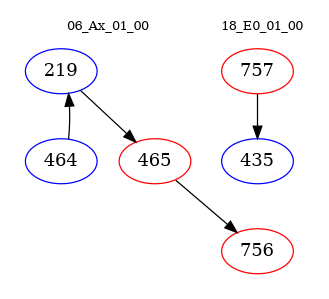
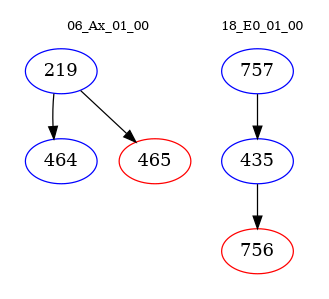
  digraph {
    node [color=blue]
    edge [color=black]
    n1 [label=219]
    n2 [label=464]
    n3 [color=red label=465]
    n4 [label=435]
    n5 [color=red label=756]
-   n6 [color=red label=757]
+   n6 [label=757]
    subgraph cluster_1 {
      color=white
      fontsize=10
      label="06_Ax_01_00"
      n1
      n2
      n3
    }
    subgraph cluster_2 {
      color=white
      fontsize=10
      label="18_E0_01_00"
      n4
      n5
      n6
    }
-   n2 -> n1
+   n1 -> n2
    n1 -> n3
-   n3 -> n5
+   n4 -> n5
    n6 -> n4
  }
